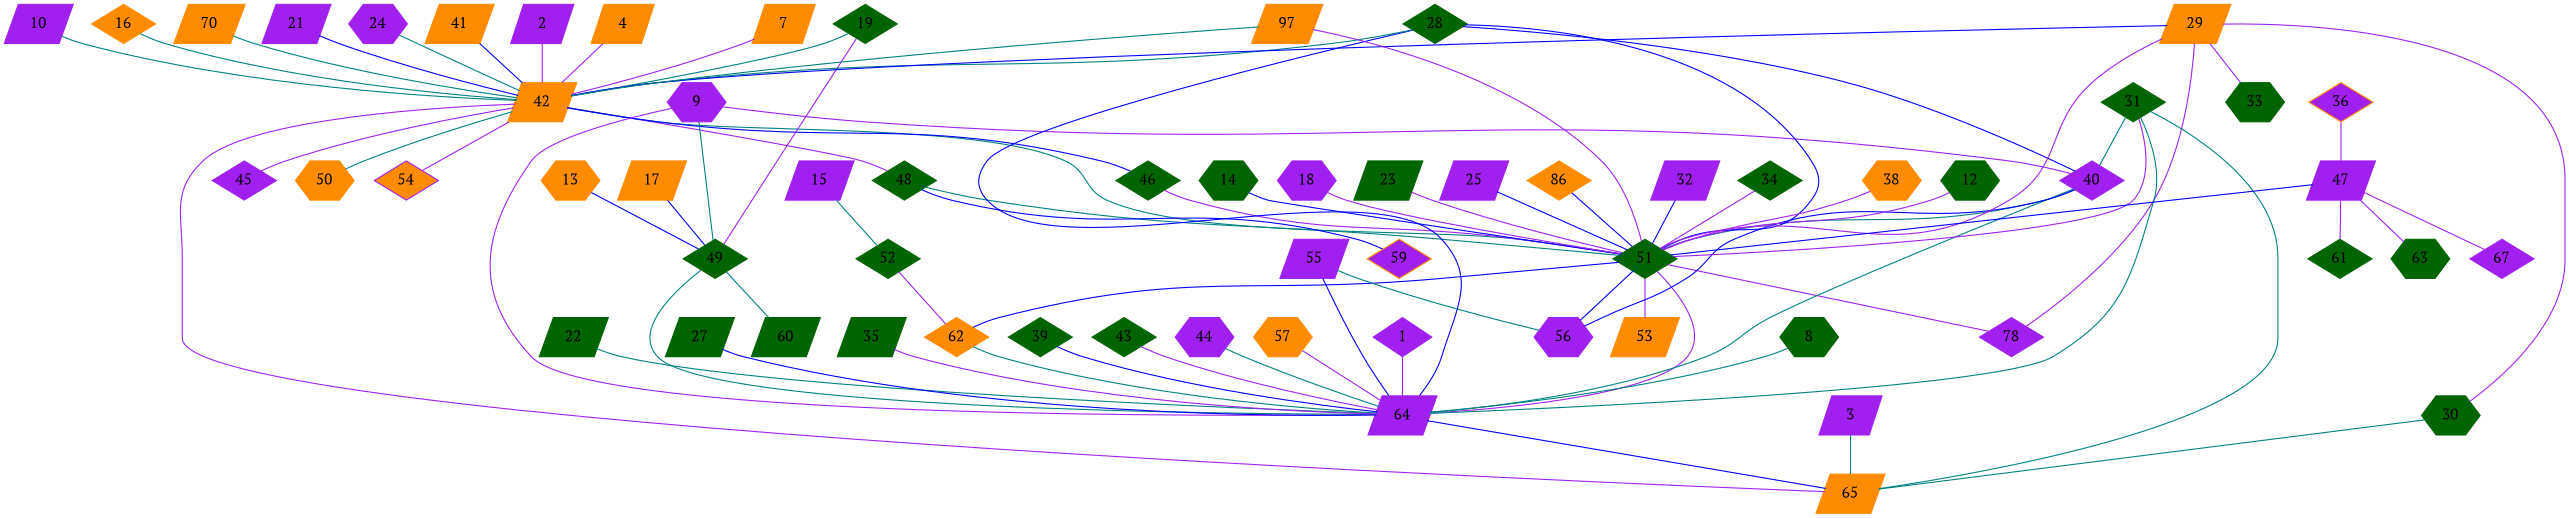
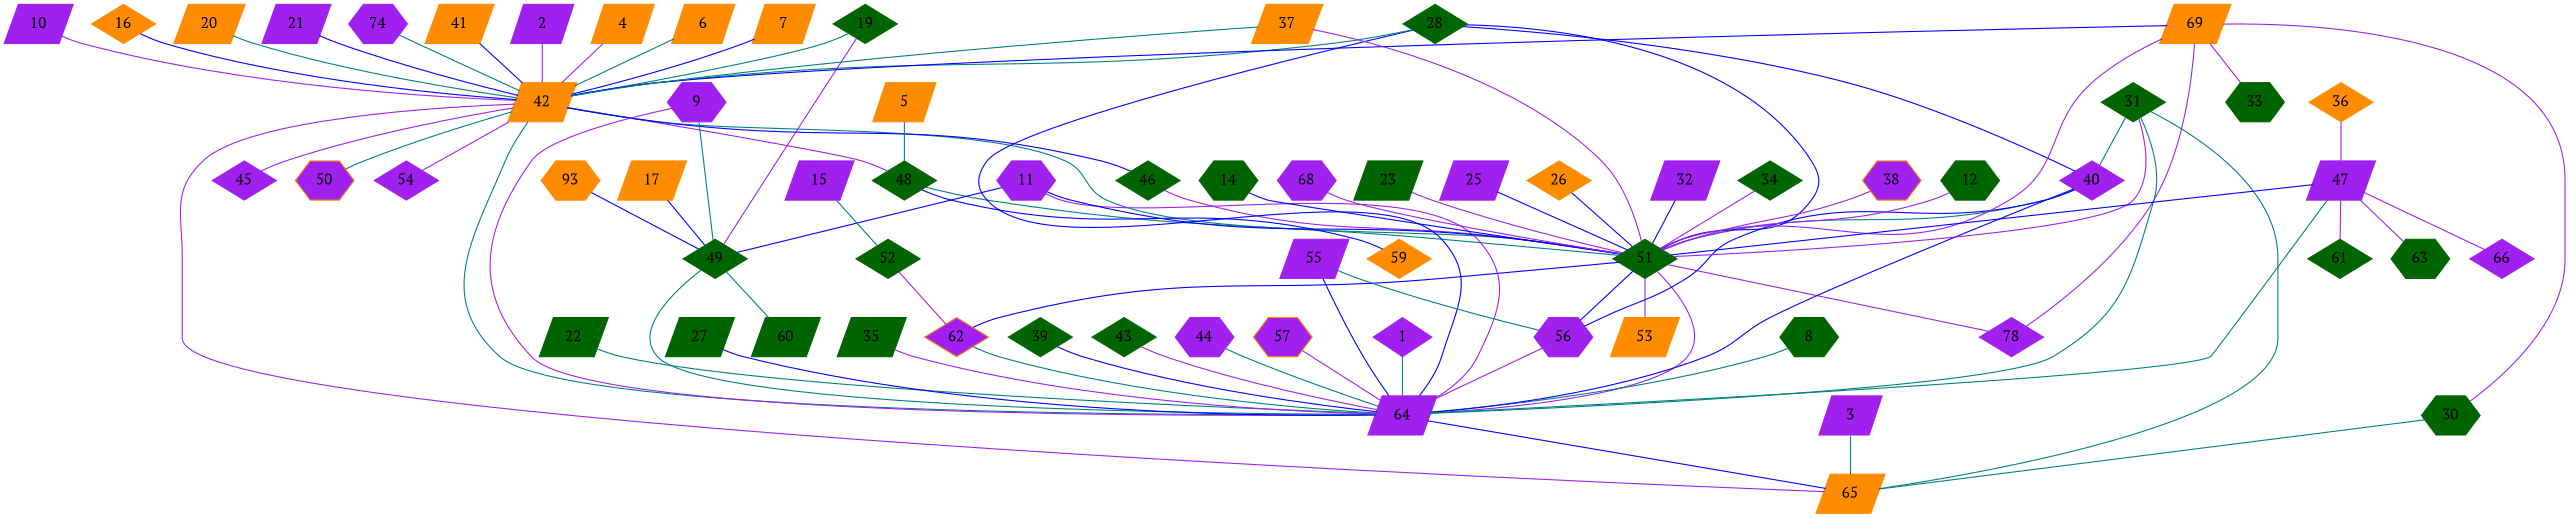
  graph {
    fontname="PT Serif"
    node [color=darkgreen fontname="PT Serif" shape=parallelogram style=filled]
    edge [color=purple fontname="PT Serif" weight=1.0]
    1 [color=purple shape=diamond]
    64 [color=purple]
    65 [color=darkorange]
    2 [color=purple]
    42 [color=darkorange]
    48 [shape=diamond]
    51 [shape=diamond]
    45 [color=purple shape=diamond]
    46 [shape=diamond]
-   50 [color=darkorange shape=hexagon]
-   54 [color=purple shape=diamond fillcolor=darkorange]
+   50 [color=darkorange shape=hexagon fillcolor=purple]
+   54 [color=purple shape=diamond]
    3 [color=purple]
    4 [color=darkorange]
-   59 [color=darkorange shape=diamond fillcolor=purple]
+   5 [color=darkorange]
+   59 [color=darkorange shape=diamond]
+   6 [color=darkorange]
    7 [color=darkorange]
    8 [shape=hexagon]
    9 [color=purple shape=hexagon]
    40 [color=purple shape=diamond]
    49 [shape=diamond]
    56 [color=purple shape=hexagon]
    60
    10 [color=purple]
+   11 [color=purple shape=hexagon]
    n26 [color=purple label=78 shape=diamond]
    53 [color=darkorange]
-   62 [color=darkorange shape=diamond]
+   62 [color=darkorange shape=diamond fillcolor=purple]
    12 [shape=hexagon]
-   13 [color=darkorange shape=hexagon]
+   13 [color=darkorange shape=hexagon label=93]
    14 [shape=hexagon]
    15 [color=purple]
    52 [shape=diamond]
    16 [color=darkorange shape=diamond]
    17 [color=darkorange]
-   18 [color=purple shape=hexagon]
+   18 [color=purple shape=hexagon label=68]
    19 [shape=diamond]
-   20 [color=darkorange label=70]
+   20 [color=darkorange]
    21 [color=purple]
    22
    23
-   24 [color=purple shape=hexagon]
+   24 [color=purple shape=hexagon label=74]
    25 [color=purple]
-   26 [color=darkorange shape=diamond label=86]
+   26 [color=darkorange shape=diamond]
    27
    28 [shape=diamond]
-   29 [color=darkorange]
+   29 [color=darkorange label=69]
    30 [shape=hexagon]
    33 [shape=hexagon]
    31 [shape=diamond]
    32 [color=purple]
    34 [shape=diamond]
    35
-   36 [color=darkorange shape=diamond fillcolor=purple]
+   36 [color=darkorange shape=diamond]
    47 [color=purple]
    61 [shape=diamond]
    63 [shape=hexagon]
-   66 [color=purple shape=diamond label=67]
-   37 [color=darkorange label=97]
-   38 [color=darkorange shape=hexagon]
+   66 [color=purple shape=diamond]
+   37 [color=darkorange]
+   38 [color=darkorange shape=hexagon fillcolor=purple]
    39 [shape=diamond]
    41 [color=darkorange]
    43 [shape=diamond]
    44 [color=purple shape=hexagon]
    55 [color=purple]
-   57 [color=darkorange shape=hexagon]
-   1 -- 64
+   57 [color=darkorange shape=hexagon fillcolor=purple]
+   1 -- 64 [color=teal]
    64 -- 65 [color=blue]
    2 -- 42 [weight=2.0]
+   42 -- 64 [color=teal]
    42 -- 65
    42 -- 48
    42 -- 51 [color=teal]
    42 -- 45
    42 -- 46 [color=blue]
    42 -- 50 [color=teal]
    42 -- 54
    48 -- 51 [color=teal]
    48 -- 59 [color=blue]
    51 -- 64 [weight=3.0]
    51 -- 56 [color=blue]
    51 -- n26
    51 -- 53
    51 -- 62 [color=blue]
    46 -- 51
    3 -- 65 [color=teal]
    4 -- 42
-   7 -- 42
+   5 -- 48 [color=teal]
+   6 -- 42 [color=teal]
+   7 -- 42 [color=blue]
    8 -- 64 [color=teal]
    9 -- 64
-   9 -- 40
    9 -- 49 [color=teal]
-   40 -- 64 [color=teal]
+   40 -- 64 [color=blue]
    40 -- 51 [color=teal]
    40 -- 56 [color=blue]
    49 -- 64 [color=teal]
    49 -- 60 [color=teal]
-   10 -- 42 [color=teal]
+   56 -- 64
+   10 -- 42
+   11 -- 64
+   11 -- 51 [color=blue]
+   11 -- 49 [color=blue]
    62 -- 64 [color=teal]
    12 -- 51
    13 -- 49 [color=blue]
    14 -- 51 [color=blue]
    15 -- 52 [color=teal]
    52 -- 62
-   16 -- 42 [color=teal]
+   16 -- 42 [color=blue]
    17 -- 49 [color=blue]
    18 -- 51
    19 -- 42 [color=teal]
    19 -- 49
    20 -- 42 [color=teal]
    21 -- 42 [color=blue]
    22 -- 64 [color=teal]
    23 -- 51
    24 -- 42 [color=teal]
    25 -- 51 [color=blue]
    26 -- 51 [color=blue]
    27 -- 64 [color=blue]
    28 -- 64 [color=blue]
    28 -- 42 [color=teal]
    28 -- 51 [color=blue]
    28 -- 40 [color=blue]
    29 -- 42 [color=blue]
    29 -- 51
    29 -- n26
    29 -- 30
    29 -- 33
    30 -- 65 [color=teal]
    31 -- 64 [color=teal]
    31 -- 65 [color=teal]
    31 -- 51
    31 -- 40 [color=teal]
    32 -- 51 [color=blue]
    34 -- 51
    35 -- 64
    36 -- 47
+   47 -- 64 [color=teal weight=2.0]
    47 -- 51 [color=blue]
    47 -- 61
    47 -- 63
    47 -- 66
    37 -- 42 [color=teal]
    37 -- 51
    38 -- 51
    39 -- 64 [color=blue]
    41 -- 42 [color=blue]
    43 -- 64
    44 -- 64 [color=teal]
    55 -- 64 [color=blue]
    55 -- 56 [color=teal]
    57 -- 64
  }
